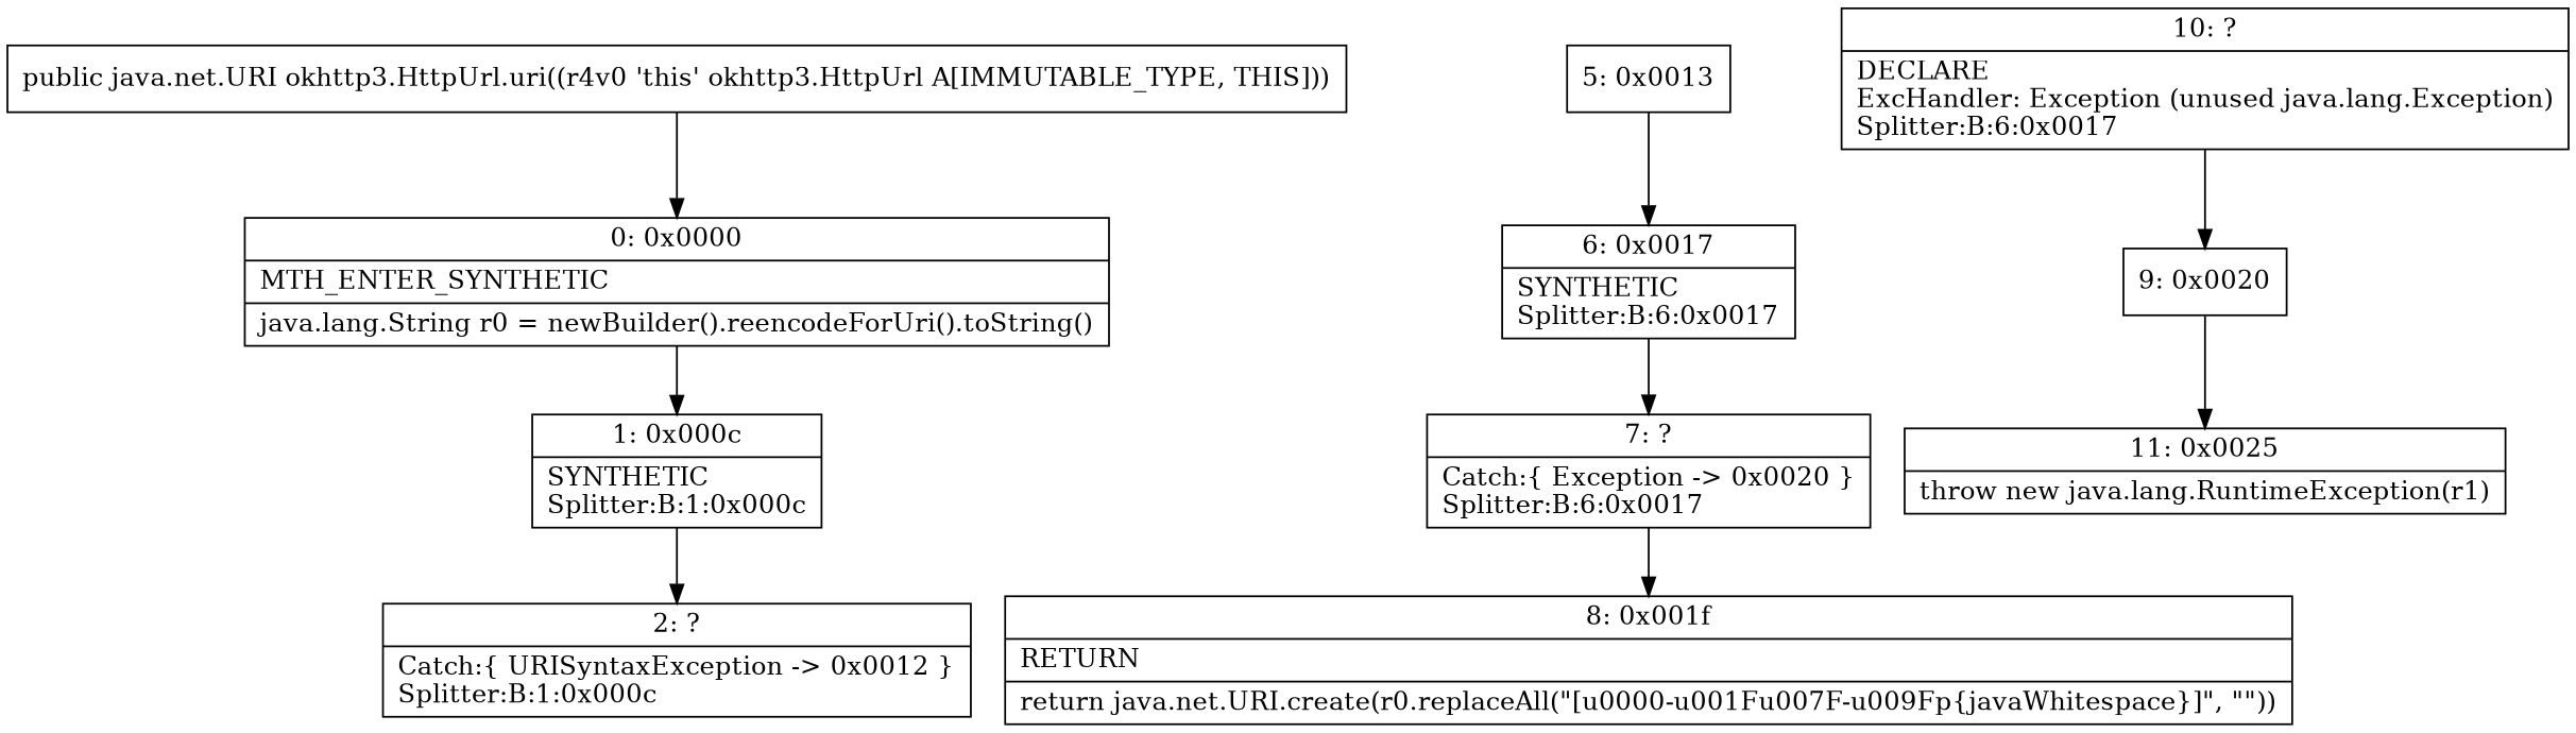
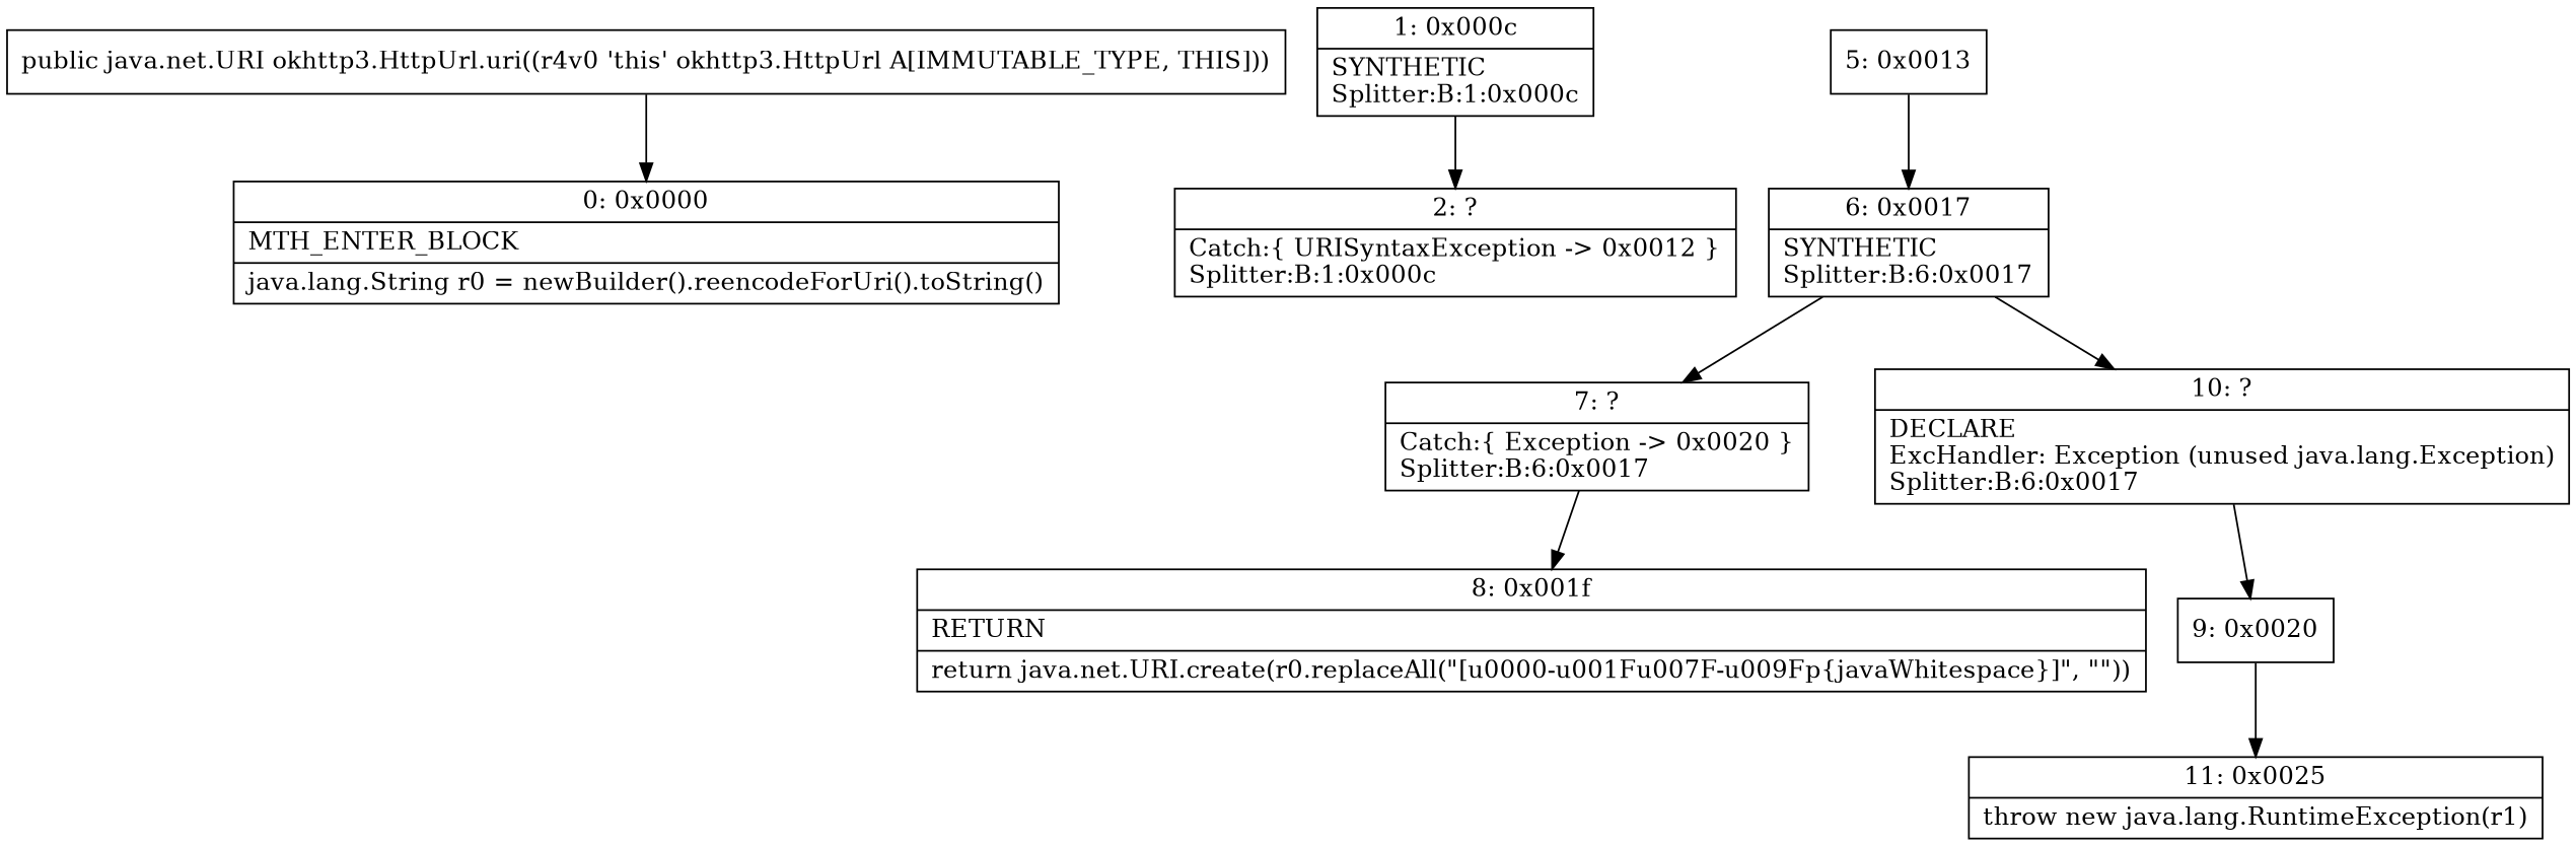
  digraph {
    node [shape=record]
-   n1 [label="{0\:\ 0x0000|MTH_ENTER_SYNTHETIC\l|java.lang.String r0 = newBuilder().reencodeForUri().toString()\l}"]
+   n1 [label="{0\:\ 0x0000|MTH_ENTER_BLOCK\l|java.lang.String r0 = newBuilder().reencodeForUri().toString()\l}"]
    n2 [label="{1\:\ 0x000c|SYNTHETIC\lSplitter:B:1:0x000c\l}"]
    n3 [label="{2\:\ ?|Catch:\{ URISyntaxException \-\> 0x0012 \}\lSplitter:B:1:0x000c\l}"]
    n4 [label="{5\:\ 0x0013}"]
    n5 [label="{6\:\ 0x0017|SYNTHETIC\lSplitter:B:6:0x0017\l}"]
    n6 [label="{7\:\ ?|Catch:\{ Exception \-\> 0x0020 \}\lSplitter:B:6:0x0017\l}"]
    n7 [label="{10\:\ ?|DECLARE\lExcHandler: Exception (unused java.lang.Exception)\lSplitter:B:6:0x0017\l}"]
    n8 [label="{8\:\ 0x001f|RETURN\l|return java.net.URI.create(r0.replaceAll(\"[u0000\-u001Fu007F\-u009Fp\{javaWhitespace\}]\", \"\"))\l}"]
    n9 [label="{9\:\ 0x0020}"]
    n10 [label="{11\:\ 0x0025|throw new java.lang.RuntimeException(r1)\l}"]
    n11 [label="{public java.net.URI okhttp3.HttpUrl.uri((r4v0 'this' okhttp3.HttpUrl A[IMMUTABLE_TYPE, THIS])) }"]
-   n1 -> n2
    n2 -> n3
    n4 -> n5
    n5 -> n6
+   n5 -> n7
    n6 -> n8
    n7 -> n9
    n9 -> n10
    n11 -> n1
  }
